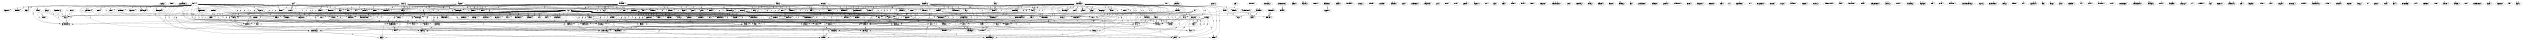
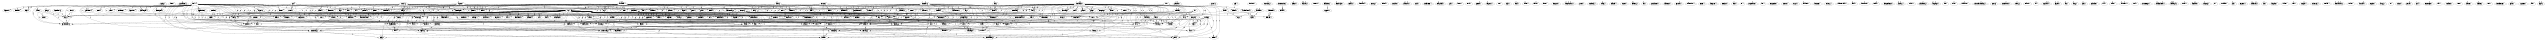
  digraph {
    n1 [label="spring(1)"]
    n2 [label="home(1)"]
    n3 [label="population(3)"]
    n4 [label="revcom(2)"]
    n5 [label="sends(1)"]
    n6 [label="anniversary(2)"]
    n7 [label="ar(81)"]
    n8 [label="resettlement(2)"]
    n9 [label="statement(1)"]
    n10 [label="brother(1)"]
    n11 [label="rule(4)"]
    n12 [label="celebrated(1)"]
    n13 [label="th(3)"]
    n14 [label="came(2)"]
    n15 [label="proclamation(1)"]
    n16 [label="government(3)"]
    n17 [label="part(11)"]
    n18 [label="minority(3)"]
    n19 [label="oppress(1)"]
    n20 [label="nation(1)"]
    n21 [label="area(3)"]
    n22 [label="prevent(1)"]
    n23 [label="convert(1)"]
    n24 [label="member(1)"]
    n25 [label="principle(3)"]
    n26 [label="secure(1)"]
    n27 [label="side(2)"]
    n28 [label="banish(1)"]
    n29 [label="conflict(9)"]
    n30 [label="recapture(1)"]
    n31 [label="community(2)"]
    n32 [label="divide(1)"]
    n33 [label="state(1)"]
    n34 [label="absence(1)"]
    n35 [label="initiative(1)"]
    n36 [label="world(1)"]
    n37 [label="effort(1)"]
    n38 [label="controversy(1)"]
    n39 [label="began(3)"]
    n40 [label="autonomy(1)"]
    n41 [label="research(1)"]
    n42 [label="researcher(1)"]
    n43 [label="officer(1)"]
    n44 [label="century(6)"]
    n45 [label="drew(1)"]
    n46 [label="administration(1)"]
    n47 [label="time(2)"]
    n48 [label="enclave(2)"]
    n49 [label="context(2)"]
    n50 [label="agreement(2)"]
    n51 [label="determine(2)"]
    n52 [label="described(1)"]
    n53 [label="adherence(1)"]
    n54 [label="inviolability(1)"]
    n55 [label="signed(1)"]
    n56 [label="year(2)"]
    n57 [label="imagine(1)"]
    n58 [label="aggressor(2)"]
    n59 [label="opinion(1)"]
    n60 [label="leads(1)"]
    n61 [label="apply(1)"]
    n62 [label="rivalry(1)"]
    n63 [label="interfere(1)"]
    n64 [label="nothing(1)"]
    n65 [label="activation(1)"]
    n66 [label="provoked(1)"]
    n67 [label="sequitur(1)"]
    n68 [label="draw(1)"]
    n69 [label="isolation(1)"]
    n70 [label="led(1)"]
    n71 [label="demanded(1)"]
    n72 [label="claimed(1)"]
    n73 [label="link(1)"]
    n74 [label="idea(1)"]
    n75 [label="adopted(1)"]
    n76 [label="hand(1)"]
    n77 [label="pact(1)"]
    n78 [label="reluctance(1)"]
    n79 [label="separation(1)"]
    n80 [label="security(3)"]
    n81 [label="middle(1)"]
    n82 [label="act(2)"]
    n83 [label="landing(1)"]
    n84 [label="key(2)"]
    n85 [label="non(1)"]
    n86 [label="dialect(1)"]
    n87 [label="destroy(1)"]
    n88 [label="existent(1)"]
    n89 [label="advantage(1)"]
    n90 [label="term(1)"]
    n91 [label="means(1)"]
    n92 [label="turmoil(1)"]
    n93 [label="close(1)"]
    n94 [label="baku(2)"]
    n95 [label="move(1)"]
    n96 [label="city(2)"]
    n97 [label="claim(3)"]
    n98 [label="half(1)"]
    n99 [label="dominated(1)"]
    n100 [label="developed(1)"]
    n101 [label="amount(1)"]
    n102 [label="host(1)"]
    n103 [label="peasant(1)"]
    n104 [label="power(2)"]
    n105 [label="style(1)"]
    n106 [label="number(2)"]
    n107 [label="live(1)"]
    n108 [label="defend(1)"]
    n109 [label="brotherhood(1)"]
    n110 [label="culture(1)"]
    n111 [label="union(1)"]
    n112 [label="existence(1)"]
    n113 [label="institute(1)"]
    n114 [label="democracy(1)"]
    n115 [label="azeri(14)"]
    n116 [label="aggression(2)"]
    n117 [label="demand(1)"]
    n118 [label="help(1)"]
    n119 [label="guarantor(1)"]
    n120 [label="subject(2)"]
    n121 [label="news(1)"]
    n122 [label="winter(1)"]
    n123 [label="start(1)"]
    n124 [label="evidence(1)"]
    n125 [label="deprive(1)"]
    n126 [label="challenged(1)"]
    n127 [label="offensive(1)"]
    n128 [label="attempted(1)"]
    n129 [label="halt(1)"]
    n130 [label="dispute(1)"]
    n131 [label="reads(1)"]
    n132 [label="created(1)"]
    n133 [label="action(1)"]
    n134 [label="article(1)"]
    n135 [label="smu(1)"]
    n136 [label="intervention(2)"]
    n137 [label="behalf(1)"]
    n138 [label="chance(1)"]
    n139 [label="najarian(2)"]
    n140 [label="moment(1)"]
    n141 [label="definition(2)"]
    n142 [label="support(1)"]
+   n143 [label="cambridge(1)"]
    n144 [label="socialis(1)"]
    n145 [label="homeland(1)"]
    n146 [label="country(1)"]
    n147 [label="refused(1)"]
    n148 [label="consider(1)"]
    n149 [label="chairman(1)"]
    n150 [label="cristi(1)"]
    n151 [label="conference(1)"]
    n152 [label="realpolitik(1)"]
    n153 [label="york(1)"]
    n154 [label="lesson(1)"]
    n155 [label="north(1)"]
    n156 [label="geneva(1)"]
    n157 [label="zangezur(1)"]
    n158 [label="knot(1)"]
    n159 [label="azeris(16)"]
    n160 [label="killed(1)"]
    n161 [label="play(1)"]
    n162 [label="fled(1)"]
    n163 [label="addition(1)"]
    n164 [label="absurdity(1)"]
    n165 [label="roll(1)"]
    n166 [label="right(1)"]
    n167 [label="karabakh(1)"]
    n168 [label="deport(1)"]
    n169 [label="press(1)"]
    n170 [label="give(1)"]
    n171 [label="refusal(1)"]
    n172 [label="comes(1)"]
    n173 [label="end(3)"]
    n174 [label="address(1)"]
    n175 [label="today(2)"]
    n176 [label="future(1)"]
    n177 [label="sits(1)"]
    n178 [label="issue(1)"]
    n179 [label="celebration(1)"]
    n180 [label="allow(3)"]
    n181 [label="try(1)"]
    n182 [label="became(1)"]
    n183 [label="reach(1)"]
    n184 [label="makes(1)"]
    n185 [label="tehran(1)"]
    n186 [label="letter(1)"]
    n187 [label="reimpose(1)"]
    n188 [label="transcaucasus(1)"]
    n189 [label="david(1)"]
    n190 [label="org(2)"]
    n191 [label="sdpa(2)"]
    n192 [label="armenia(15)"]
    n193 [label="addressees(1)"]
    n194 [label="day(1)"]
    n195 [label="posted(1)"]
    n196 [label="nagorno(7)"]
    n197 [label="quote(1)"]
    n198 [label="somebody(1)"]
    n199 [label="reality(1)"]
    n200 [label="caucasus(2)"]
    n201 [label="inflicted(1)"]
    n202 [label="decree(1)"]
    n203 [label="academy(1)"]
    n204 [label="pts(4)"]
    n205 [label="wrote(1)"]
    n206 [label="pax(1)"]
    n207 [label="history(2)"]
    n208 [label="iran(2)"]
    n209 [label="punishment(1)"]
    n210 [label="davidian(1)"]
    n211 [label="albania(2)"]
    n212 [label="azerbaijan(1)"]
    n213 [label="took(1)"]
    n214 [label="place(1)"]
    n215 [label="page(1)"]
    n216 [label="integrity(1)"]
    n217 [label="war(3)"]
    n218 [label="november(3)"]
    n219 [label="influence(1)"]
    n220 [label="yerevan(1)"]
    n221 [label="millennium(1)"]
    n222 [label="center(1)"]
    n223 [label="thompson(1)"]
    n224 [label="exercise(1)"]
    n225 [label="react(1)"]
    n226 [label="anatolia(2)"]
    n227 [label="step(1)"]
    n228 [label="moscow(3)"]
    n229 [label="re(1)"]
    n230 [label="cooperation(1)"]
    n231 [label="box(1)"]
    n232 [label="perspective(1)"]
    n233 [label="counter(1)"]
    n234 [label="turgut(1)"]
    n235 [label="tashkent(1)"]
    n236 [label="becomes(1)"]
    n237 [label="territory(1)"]
    n238 [label="zheleznovodsk(1)"]
    n239 [label="faith(1)"]
    n240 [label="orkhistena(1)"]
    n241 [label="referred(1)"]
    n242 [label="konstantin(1)"]
    n243 [label="artsakh(9)"]
    n244 [label="principality(1)"]
    n245 [label="serbia(1)"]
    n246 [label="independence(1)"]
    n247 [label="january(1)"]
    n248 [label="muslim(1)"]
    n249 [label="commonwealth(2)"]
    n250 [label="christianity(1)"]
    n251 [label="language(1)"]
    n252 [label="paul(2)"]
    n253 [label="max(1)"]
    n254 [label="ervan(1)"]
    n255 [label="utilization(1)"]
    n256 [label="misunderstanding(1)"]
    n257 [label="turkey(3)"]
    n258 [label="russia(1)"]
    n259 [label="europe(3)"]
    n260 [label="report(3)"]
    n261 [label="continuation(1)"]
    n262 [label="treaty(2)"]
    n263 [label="believe(1)"]
    n264 [label="ma(1)"]
    n265 [label="yugoslavia(1)"]
    n266 [label="front(2)"]
+   n267 [label="appear(1)"]
    n268 [label="fact(1)"]
    n269 [label="dr(1)"]
    n270 [label="practice(1)"]
    n271 [label="nancy(1)"]
    n272 [label="paris(1)"]
    n273 [label="schreiber(1)"]
    n274 [label="ozal(1)"]
    n275 [label="strabo(1)"]
    n276 [label="narimanov(1)"]
    n277 [label="truth(1)"]
    n278 [label="montenegro(1)"]
    n279 [label="nakhitchevan(1)"]
    n280 [label="karabagh(2)"]
    n281 [label="roman(1)"]
    n282 [label="blockade(1)"]
    n283 [label="alec(2)"]
    n284 [label="nagornyi(1)"]
    n285 [label="xi(1)"]
    n286 [label="urtekhini(1)"]
    n287 [label="apf(1)"]
    n288 [label="emperor(1)"]
    n289 [label="california(2)"]
    n290 [label="scan(1)"]
    n291 [label="kingdom(1)"]
    n292 [label="wishes(1)"]
    n293 [label="nato(1)"]
    n294 [label="sumgait(1)"]
    n295 [label="university(1)"]
    n296 [label="party(2)"]
    n297 [label="urtekhe(1)"]
    n298 [label="azerbaidzan(2)"]
    n299 [label="worker(1)"]
    n300 [label="columbia(1)"]
    n301 [label="empire(1)"]
    n302 [label="liturgy(1)"]
    n303 [label="un(1)"]
    n304 [label="prince(1)"]
    n305 [label="republic(5)"]
    n306 [label="persia(1)"]
    n307 [label="april(1)"]
    n308 [label="percentage(1)"]
    n309 [label="utik(1)"]
    n310 [label="rasizade(3)"]
    n311 [label="president(1)"]
    n312 [label="rome(1)"]
    n313 [label="charter(1)"]
    n314 [label="khachen(2)"]
    n315 [label="december(3)"]
    n316 [label="west(1)"]
    n317 [label="interference(1)"]
    n318 [label="tigran(1)"]
    n319 [label="nakhichevan(1)"]
    n320 [label="argument(1)"]
    n321 [label="life(1)"]
    n322 [label="ganja(2)"]
    n4 -> n5 [label=1]
    n4 -> n6 [label=1]
    n4 -> n7 [label=1]
    n4 -> n8 [label=1]
    n4 -> n9 [label=1]
    n4 -> n10 [label=1]
    n4 -> n11 [label=1]
    n4 -> n12 [label=1]
    n4 -> n13 [label=1]
    n4 -> n14 [label=1]
    n4 -> n15 [label=1]
    n6 -> n8 [label=1]
    n6 -> n14 [label=1]
    n7 -> n8 [label=3]
    n7 -> n11 [label=7]
    n7 -> n12 [label=3]
    n7 -> n14 [label=3]
    n7 -> n16 [label=7]
    n7 -> n17 [label=3]
    n7 -> n18 [label=5]
    n7 -> n19 [label=2]
    n7 -> n20 [label=3]
    n7 -> n21 [label=4]
    n7 -> n22 [label=2]
    n7 -> n23 [label=3]
    n7 -> n24 [label=4]
    n7 -> n25 [label=8]
    n7 -> n26 [label=4]
    n7 -> n27 [label=2]
    n7 -> n28 [label=3]
    n7 -> n29 [label=8]
    n7 -> n30 [label=4]
    n7 -> n31 [label=8]
    n7 -> n32 [label=4]
    n7 -> n33 [label=3]
    n7 -> n34 [label=4]
    n7 -> n35 [label=3]
    n7 -> n36 [label=4]
    n7 -> n37 [label=4]
    n7 -> n38 [label=4]
    n7 -> n39 [label=3]
    n7 -> n40 [label=2]
    n7 -> n41 [label=3]
    n7 -> n42 [label=3]
    n7 -> n43 [label=3]
    n7 -> n44 [label=3]
    n7 -> n45 [label=2]
    n7 -> n46 [label=2]
    n7 -> n47 [label=2]
    n7 -> n48 [label=2]
    n7 -> n49 [label=3]
    n7 -> n50 [label=3]
    n7 -> n51 [label=2]
    n7 -> n52 [label=2]
    n7 -> n53 [label=4]
    n7 -> n54 [label=4]
    n7 -> n55 [label=6]
    n7 -> n56 [label=1]
    n7 -> n57 [label=3]
    n7 -> n58 [label=6]
    n7 -> n59 [label=3]
    n7 -> n60 [label=3]
    n7 -> n61 [label=4]
    n7 -> n62 [label=3]
    n7 -> n63 [label=1]
    n7 -> n64 [label=1]
    n7 -> n65 [label=3]
    n7 -> n66 [label=3]
    n7 -> n67 [label=3]
    n7 -> n68 [label=3]
    n7 -> n69 [label=3]
    n7 -> n70 [label=2]
    n7 -> n71 [label=3]
    n7 -> n72 [label=3]
    n7 -> n73 [label=1]
    n7 -> n74 [label=1]
    n7 -> n75 [label=2]
    n7 -> n76 [label=3]
    n7 -> n77 [label=2]
    n7 -> n78 [label=1]
    n7 -> n79 [label=3]
    n7 -> n80 [label=5]
    n7 -> n81 [label=1]
    n7 -> n82 [label=3]
    n7 -> n83 [label=3]
    n7 -> n84 [label=4]
    n8 -> n11 [label=1]
    n8 -> n14 [label=1]
    n11 -> n25 [label=2]
    n11 -> n32 [label=2]
    n13 -> n14 [label=1]
    n13 -> n39 [label=2]
    n13 -> n44 [label=4]
    n13 -> n85 [label=2]
    n13 -> n86 [label=1]
    n17 -> n11 [label=1]
    n17 -> n20 [label=1]
    n17 -> n25 [label=1]
    n17 -> n26 [label=1]
    n17 -> n32 [label=1]
    n17 -> n36 [label=1]
    n17 -> n85 [label=1]
    n17 -> n87 [label=1]
    n17 -> n88 [label=1]
    n17 -> n89 [label=1]
    n18 -> n23 [label=1]
    n18 -> n33 [label=1]
    n18 -> n39 [label=1]
    n21 -> n24 [label=1]
    n21 -> n31 [label=1]
    n21 -> n90 [label=1]
    n25 -> n32 [label=1]
    n25 -> n54 [label=1]
    n25 -> n91 [label=1]
    n27 -> n40 [label=1]
    n27 -> n55 [label=1]
    n27 -> n77 [label=1]
    n27 -> n80 [label=1]
    n29 -> n31 [label=1]
    n29 -> n38 [label=1]
    n29 -> n80 [label=1]
    n29 -> n87 [label=1]
    n29 -> n92 [label=1]
    n29 -> n93 [label=1]
    n31 -> n61 [label=1]
    n47 -> n50 [label=1]
    n47 -> n76 [label=1]
    n49 -> n29 [label=1]
    n49 -> n41 [label=1]
    n49 -> n42 [label=1]
    n49 -> n43 [label=1]
    n49 -> n82 [label=1]
    n49 -> n83 [label=1]
    n50 -> n76 [label=1]
    n80 -> n56 [label=1]
    n81 -> n44 [label=1]
    n82 -> n56 [label=1]
    n85 -> n39 [label=1]
    n85 -> n79 [label=1]
    n85 -> n88 [label=1]
    n85 -> n89 [label=1]
    n94 -> n16 [label=1]
    n94 -> n95 [label=1]
    n94 -> n96 [label=1]
    n96 -> n16 [label=1]
    n97 -> n7 [label=1]
    n97 -> n17 [label=1]
    n97 -> n18 [label=1]
    n97 -> n19 [label=1]
    n97 -> n20 [label=1]
    n97 -> n98 [label=1]
    n97 -> n99 [label=1]
    n97 -> n100 [label=1]
    n97 -> n101 [label=1]
    n97 -> n102 [label=1]
    n98 -> n17 [label=1]
    n98 -> n44 [label=1]
    n106 -> n21 [label=1]
    n107 -> n108 [label=1]
    n107 -> n109 [label=1]
    n107 -> n110 [label=1]
    n107 -> n111 [label=1]
    n107 -> n112 [label=1]
    n115 -> n7 [label=9]
    n115 -> n11 [label=1]
    n115 -> n16 [label=4]
    n115 -> n17 [label=2]
    n115 -> n18 [label=2]
    n115 -> n20 [label=1]
    n115 -> n21 [label=1]
    n115 -> n22 [label=1]
    n115 -> n23 [label=1]
    n115 -> n24 [label=1]
    n115 -> n25 [label=1]
    n115 -> n26 [label=1]
    n115 -> n27 [label=1]
    n115 -> n28 [label=1]
    n115 -> n29 [label=2]
    n115 -> n30 [label=2]
    n115 -> n31 [label=1]
    n115 -> n32 [label=1]
    n115 -> n33 [label=1]
    n115 -> n34 [label=2]
    n115 -> n35 [label=1]
    n115 -> n36 [label=1]
    n115 -> n37 [label=2]
    n115 -> n38 [label=1]
    n115 -> n39 [label=1]
    n115 -> n40 [label=1]
    n115 -> n92 [label=1]
    n115 -> n96 [label=1]
    n115 -> n99 [label=1]
    n115 -> n100 [label=1]
    n115 -> n116 [label=1]
    n115 -> n117 [label=2]
    n115 -> n118 [label=2]
    n115 -> n119 [label=1]
    n115 -> n120 [label=1]
    n115 -> n121 [label=1]
    n115 -> n122 [label=1]
    n115 -> n123 [label=1]
    n115 -> n124 [label=1]
    n115 -> n125 [label=1]
    n115 -> n126 [label=1]
    n115 -> n127 [label=1]
    n115 -> n128 [label=1]
    n115 -> n129 [label=1]
    n115 -> n130 [label=1]
    n115 -> n131 [label=1]
    n115 -> n132 [label=1]
    n115 -> n133 [label=1]
    n116 -> n22 [label=1]
    n116 -> n29 [label=1]
    n116 -> n41 [label=1]
    n116 -> n42 [label=1]
    n116 -> n43 [label=1]
    n120 -> n18 [label=1]
    n120 -> n134 [label=1]
    n120 -> n135 [label=1]
    n136 -> n137 [label=1]
    n141 -> n142 [label=1]
    n159 -> n7 [label=2]
    n159 -> n17 [label=2]
    n159 -> n18 [label=1]
    n159 -> n20 [label=2]
    n159 -> n23 [label=1]
    n159 -> n28 [label=1]
    n159 -> n33 [label=1]
    n159 -> n35 [label=1]
    n159 -> n39 [label=1]
    n159 -> n45 [label=1]
    n159 -> n46 [label=1]
    n159 -> n47 [label=1]
    n159 -> n96 [label=1]
    n159 -> n99 [label=2]
    n159 -> n100 [label=2]
    n159 -> n101 [label=1]
    n159 -> n102 [label=1]
    n159 -> n122 [label=1]
    n159 -> n160 [label=1]
    n159 -> n161 [label=1]
    n159 -> n162 [label=1]
    n159 -> n163 [label=1]
    n159 -> n164 [label=1]
    n159 -> n165 [label=1]
    n167 -> n6 [label=2]
    n167 -> n7 [label=8]
    n167 -> n8 [label=2]
    n167 -> n11 [label=2]
    n167 -> n12 [label=1]
    n167 -> n13 [label=2]
    n167 -> n14 [label=1]
    n167 -> n17 [label=1]
    n167 -> n20 [label=1]
    n167 -> n21 [label=3]
    n167 -> n22 [label=1]
    n167 -> n24 [label=2]
    n167 -> n29 [label=4]
    n167 -> n31 [label=2]
    n167 -> n38 [label=2]
    n167 -> n38 [label=2]
    n167 -> n48 [label=1]
    n167 -> n49 [label=2]
    n167 -> n50 [label=1]
    n167 -> n51 [label=2]
    n167 -> n52 [label=1]
    n167 -> n90 [label=1]
    n167 -> n100 [label=1]
    n167 -> n110 [label=1]
    n167 -> n112 [label=1]
    n167 -> n127 [label=1]
    n167 -> n129 [label=1]
    n167 -> n132 [label=1]
    n167 -> n133 [label=1]
    n167 -> n168 [label=1]
    n167 -> n169 [label=1]
    n167 -> n170 [label=1]
    n167 -> n171 [label=2]
    n167 -> n172 [label=1]
    n167 -> n173 [label=1]
    n167 -> n174 [label=2]
    n167 -> n175 [label=1]
    n167 -> n176 [label=2]
    n167 -> n177 [label=1]
    n167 -> n178 [label=2]
    n167 -> n179 [label=1]
    n167 -> n180 [label=3]
    n167 -> n181 [label=1]
    n167 -> n181 [label=1]
    n173 -> n13 [label=1]
    n173 -> n29 [label=1]
    n173 -> n44 [label=2]
    n173 -> n182 [label=1]
    n175 -> n16 [label=1]
    n175 -> n96 [label=1]
    n180 -> n51 [label=1]
    n180 -> n112 [label=1]
    n189 -> n135 [label=1]
    n189 -> n190 [label=1]
    n189 -> n191 [label=1]
    n192 -> n7 [label=1]
    n192 -> n9 [label=1]
    n192 -> n10 [label=1]
    n192 -> n13 [label=1]
    n192 -> n15 [label=1]
    n192 -> n17 [label=4]
    n192 -> n18 [label=2]
    n192 -> n23 [label=1]
    n192 -> n25 [label=1]
    n192 -> n28 [label=1]
    n192 -> n33 [label=1]
    n192 -> n35 [label=1]
    n192 -> n39 [label=1]
    n192 -> n44 [label=1]
    n192 -> n53 [label=1]
    n192 -> n54 [label=1]
    n192 -> n55 [label=1]
    n192 -> n56 [label=3]
    n192 -> n96 [label=2]
    n192 -> n111 [label=1]
    n192 -> n131 [label=1]
    n192 -> n135 [label=1]
    n192 -> n162 [label=2]
    n192 -> n193 [label=1]
    n192 -> n194 [label=1]
    n192 -> n195 [label=1]
    n196 -> n7 [label=2]
    n196 -> n21 [label=3]
    n196 -> n24 [label=2]
    n196 -> n29 [label=1]
    n196 -> n31 [label=2]
    n196 -> n38 [label=2]
    n196 -> n50 [label=1]
    n196 -> n90 [label=1]
    n196 -> n110 [label=1]
    n196 -> n112 [label=1]
    n196 -> n172 [label=1]
    n196 -> n173 [label=1]
    n196 -> n175 [label=1]
    n196 -> n177 [label=1]
    n196 -> n180 [label=1]
    n196 -> n181 [label=1]
    n200 -> n11 [label=1]
    n200 -> n13 [label=1]
    n200 -> n31 [label=1]
    n200 -> n57 [label=1]
    n200 -> n58 [label=1]
    n200 -> n59 [label=1]
    n200 -> n60 [label=1]
    n200 -> n61 [label=1]
    n200 -> n62 [label=1]
    n200 -> n179 [label=1]
    n204 -> n7 [label=8]
    n204 -> n21 [label=8]
    n204 -> n24 [label=8]
    n204 -> n31 [label=8]
    n204 -> n38 [label=8]
    n204 -> n135 [label=1]
    n204 -> n195 [label=4]
    n204 -> n205 [label=7]
    n207 -> n29 [label=1]
    n208 -> n29 [label=1]
    n208 -> n84 [label=1]
    n208 -> n92 [label=1]
    n210 -> n135 [label=1]
    n210 -> n190 [label=1]
    n210 -> n191 [label=1]
    n211 -> n17 [label=1]
    n211 -> n20 [label=1]
    n211 -> n44 [label=1]
    n211 -> n75 [label=1]
    n212 -> n11 [label=1]
    n212 -> n17 [label=1]
    n212 -> n18 [label=1]
    n212 -> n19 [label=1]
    n212 -> n25 [label=3]
    n212 -> n26 [label=1]
    n212 -> n29 [label=2]
    n212 -> n32 [label=1]
    n212 -> n36 [label=1]
    n212 -> n36 [label=1]
    n212 -> n41 [label=1]
    n212 -> n42 [label=1]
    n212 -> n43 [label=1]
    n212 -> n48 [label=2]
    n212 -> n49 [label=2]
    n212 -> n51 [label=1]
    n212 -> n51 [label=1]
    n212 -> n52 [label=1]
    n212 -> n52 [label=1]
    n212 -> n53 [label=1]
    n212 -> n54 [label=1]
    n212 -> n55 [label=1]
    n212 -> n55 [label=1]
    n212 -> n56 [label=1]
    n212 -> n56 [label=1]
    n212 -> n69 [label=1]
    n212 -> n82 [label=1]
    n212 -> n82 [label=1]
    n212 -> n83 [label=1]
    n212 -> n83 [label=1]
    n212 -> n91 [label=1]
    n212 -> n101 [label=1]
    n212 -> n102 [label=1]
    n212 -> n135 [label=1]
    n212 -> n163 [label=1]
    n212 -> n164 [label=1]
    n212 -> n164 [label=1]
    n212 -> n173 [label=1]
    n212 -> n174 [label=1]
    n212 -> n176 [label=1]
    n212 -> n177 [label=1]
    n212 -> n178 [label=1]
    n212 -> n178 [label=1]
    n212 -> n180 [label=2]
    n212 -> n180 [label=2]
    n212 -> n195 [label=1]
    n212 -> n213 [label=1]
    n212 -> n214 [label=1]
    n212 -> n215 [label=1]
    n212 -> n216 [label=1]
    n212 -> n217 [label=1]
    n212 -> n217 [label=1]
    n212 -> n218 [label=1]
    n212 -> n218 [label=1]
    n217 -> n80 [label=1]
    n217 -> n82 [label=1]
    n217 -> n83 [label=1]
    n218 -> n36 [label=1]
    n218 -> n96 [label=1]
    n226 -> n17 [label=1]
    n226 -> n29 [label=1]
    n226 -> n87 [label=1]
    n226 -> n93 [label=1]
    n226 -> n227 [label=1]
    n228 -> n11 [label=1]
    n228 -> n25 [label=1]
    n228 -> n26 [label=1]
    n228 -> n27 [label=1]
    n228 -> n32 [label=1]
    n228 -> n36 [label=1]
    n228 -> n47 [label=1]
    n228 -> n50 [label=1]
    n228 -> n55 [label=1]
    n228 -> n66 [label=1]
    n228 -> n70 [label=1]
    n228 -> n76 [label=1]
    n228 -> n77 [label=1]
    n228 -> n80 [label=1]
    n240 -> n241 [label=1]
    n240 -> n241 [label=1]
    n243 -> n13 [label=5]
    n243 -> n39 [label=1]
    n243 -> n44 [label=4]
    n243 -> n85 [label=1]
    n243 -> n86 [label=1]
    n243 -> n241 [label=1]
    n243 -> n244 [label=1]
    n249 -> n55 [label=1]
    n249 -> n77 [label=1]
    n249 -> n80 [label=1]
    n249 -> n84 [label=1]
    n252 -> n195 [label=1]
    n257 -> n29 [label=2]
    n257 -> n40 [label=1]
    n257 -> n40 [label=1]
    n257 -> n87 [label=2]
    n257 -> n91 [label=1]
    n257 -> n93 [label=2]
    n257 -> n93 [label=2]
    n257 -> n227 [label=2]
    n257 -> n227 [label=2]
    n258 -> n92 [label=1]
    n258 -> n92 [label=1]
    n259 -> n54 [label=2]
    n259 -> n55 [label=2]
    n259 -> n56 [label=2]
    n259 -> n93 [label=1]
    n259 -> n227 [label=1]
    n266 -> n16 [label=1]
    n266 -> n96 [label=1]
    n269 -> n82 [label=1]
    n269 -> n82 [label=1]
    n269 -> n83 [label=1]
    n269 -> n83 [label=1]
    n269 -> n217 [label=1]
    n269 -> n270 [label=1]
    n269 -> n270 [label=1]
    n283 -> n38 [label=1]
    n283 -> n82 [label=1]
    n283 -> n83 [label=1]
    n283 -> n270 [label=1]
    n296 -> n16 [label=1]
    n296 -> n96 [label=1]
    n305 -> n39 [label=1]
    n310 -> n38 [label=1]
    n310 -> n82 [label=1]
    n310 -> n83 [label=1]
    n310 -> n270 [label=1]
    n315 -> n96 [label=1]
    n319 -> n40 [label=1]
  }
